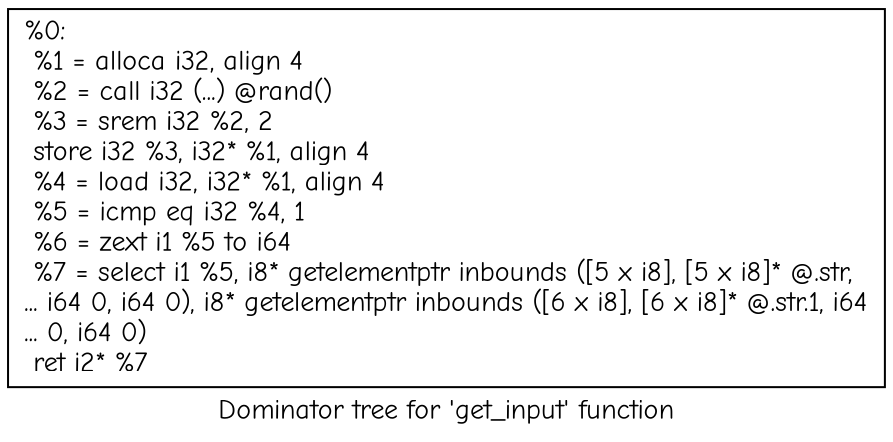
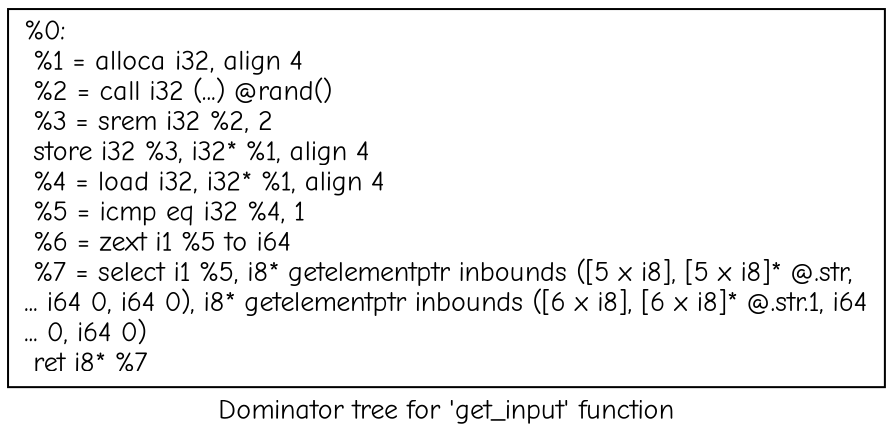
  digraph {
    label="Dominator tree for 'get_input' function"
    fontname="Comic Neue"
-   n1 [label="{%0:\l  %1 = alloca i32, align 4\l  %2 = call i32 (...) @rand()\l  %3 = srem i32 %2, 2\l  store i32 %3, i32* %1, align 4\l  %4 = load i32, i32* %1, align 4\l  %5 = icmp eq i32 %4, 1\l  %6 = zext i1 %5 to i64\l  %7 = select i1 %5, i8* getelementptr inbounds ([5 x i8], [5 x i8]* @.str,\l... i64 0, i64 0), i8* getelementptr inbounds ([6 x i8], [6 x i8]* @.str.1, i64\l... 0, i64 0)\l  ret i2* %7\l}" shape=record fontname="Comic Neue"]
+   n1 [label="{%0:\l  %1 = alloca i32, align 4\l  %2 = call i32 (...) @rand()\l  %3 = srem i32 %2, 2\l  store i32 %3, i32* %1, align 4\l  %4 = load i32, i32* %1, align 4\l  %5 = icmp eq i32 %4, 1\l  %6 = zext i1 %5 to i64\l  %7 = select i1 %5, i8* getelementptr inbounds ([5 x i8], [5 x i8]* @.str,\l... i64 0, i64 0), i8* getelementptr inbounds ([6 x i8], [6 x i8]* @.str.1, i64\l... 0, i64 0)\l  ret i8* %7\l}" shape=record fontname="Comic Neue"]
  }
